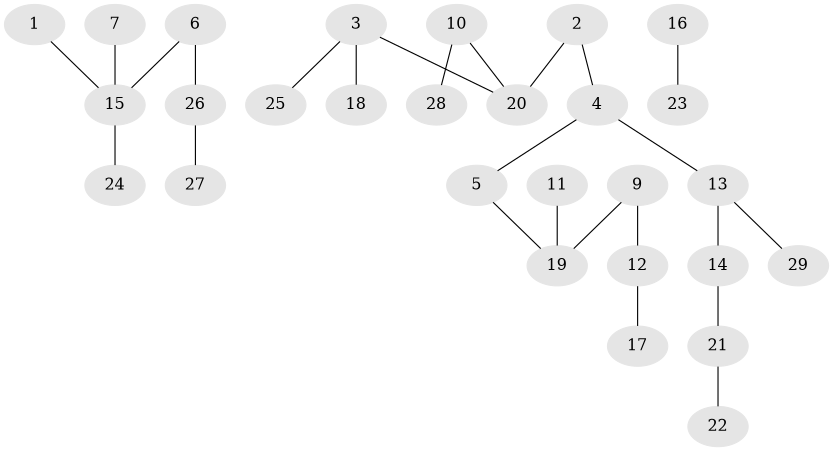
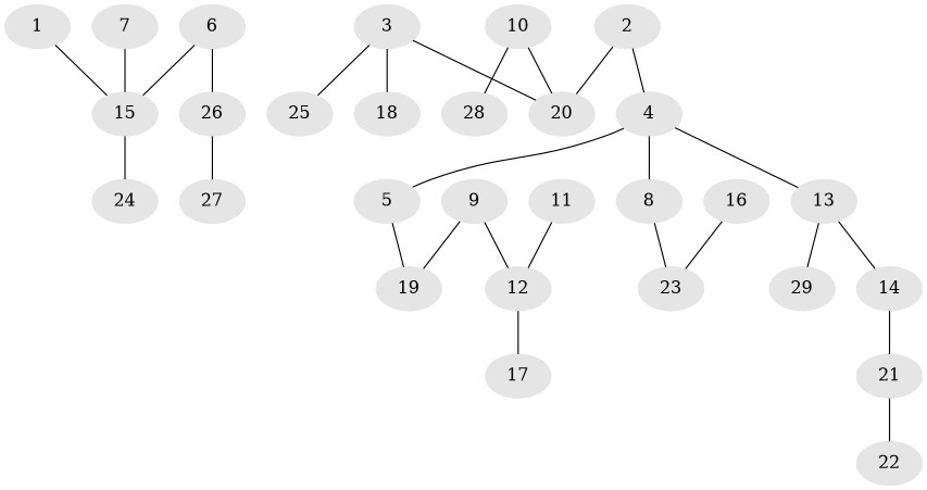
  graph {
    node [color=gray90 style=filled]
    edge [weight=1.0]
    1
    15
    24
    2
    20
    4
    5
+   8
    13
    3
    18
    25
    19
    23
    14
    29
    6
    26
    27
    7
    9
    12
    17
    10
    28
    11
    21
    22
    16
    1 -- 15
    15 -- 24
    2 -- 20
    2 -- 4
    4 -- 5
+   4 -- 8
    4 -- 13
    5 -- 19
+   8 -- 23
    13 -- 14
    13 -- 29
    3 -- 20
    3 -- 18
    3 -- 25
    14 -- 21
    6 -- 15
    6 -- 26
    26 -- 27
    7 -- 15
    9 -- 19
    9 -- 12
    12 -- 17
    10 -- 20
    10 -- 28
-   11 -- 19
+   11 -- 12
    21 -- 22
    16 -- 23
  }
